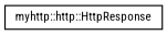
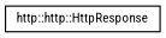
  digraph {
    rankdir=LR
    fontname="Roboto Condensed"
-   n1 [color=black fillcolor=white fontname="Roboto Condensed" fontsize=10 height=0.2 label="myhttp::http::HttpResponse" shape=record style=filled width=0.4]
+   n1 [color=black fillcolor=white fontname="Roboto Condensed" fontsize=10 height=0.2 label="http::http::HttpResponse" shape=record style=filled width=0.4]
  }
